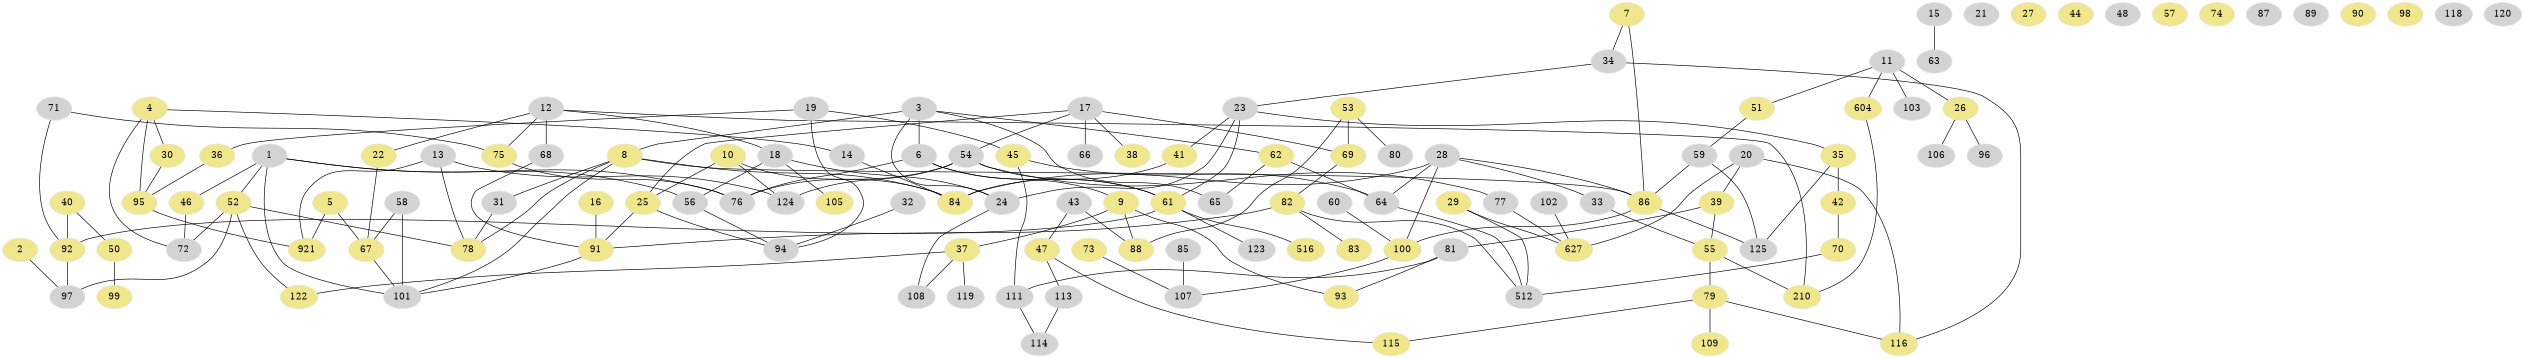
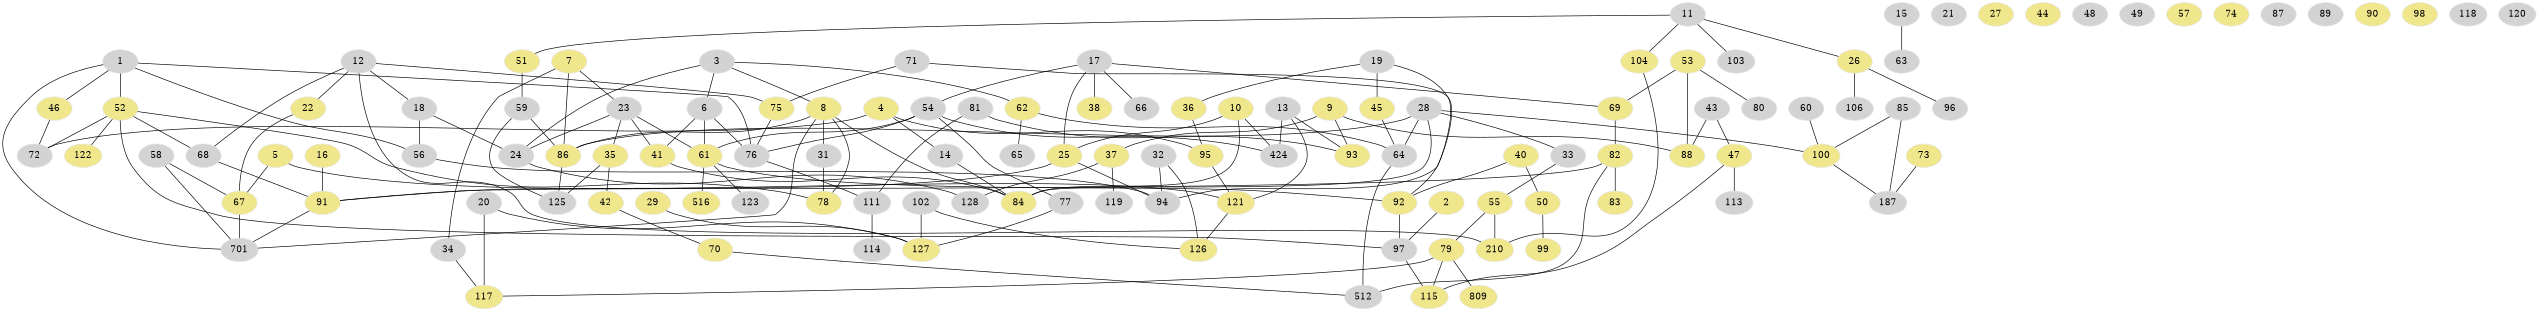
  graph {
    node [color=gray90 fillcolor=khaki style=filled]
    1 [fillcolor=lightgrey]
    46
    52
    56 [fillcolor=lightgrey]
    76 [fillcolor=lightgrey]
-   101 [fillcolor=lightgrey]
+   101 [fillcolor=lightgrey label=701]
    72 [fillcolor=lightgrey]
    97 [fillcolor=lightgrey]
    78
    68 [fillcolor=lightgrey]
    122
    94 [fillcolor=lightgrey]
    2
    115
    3 [fillcolor=lightgrey]
    6 [fillcolor=lightgrey]
    8
    24 [fillcolor=lightgrey]
    62
    65 [fillcolor=lightgrey]
    9
    61
    86
    31 [fillcolor=lightgrey]
    84
-   108 [fillcolor=lightgrey]
+   108 [fillcolor=lightgrey label=128]
    64 [fillcolor=lightgrey]
    14 [fillcolor=lightgrey]
    4
-   30
    95
-   121 [label=921]
+   121
    5
    67
+   126
    37
    88
    93
    92
    n40 [label=516]
    123 [fillcolor=lightgrey]
    23 [fillcolor=lightgrey]
    7
    34 [fillcolor=lightgrey]
    35
    41
-   117 [label=116]
+   117
    100
    125 [fillcolor=lightgrey]
    119 [fillcolor=lightgrey]
    10
    25
-   124 [fillcolor=lightgrey]
+   124 [fillcolor=lightgrey label=424]
    91
    11 [fillcolor=lightgrey]
    26
    51
    103 [fillcolor=lightgrey]
-   104 [label=604]
+   104
    96 [fillcolor=lightgrey]
    106 [fillcolor=lightgrey]
    59 [fillcolor=lightgrey]
    n63 [label=210]
    12 [fillcolor=lightgrey]
    18 [fillcolor=lightgrey]
    22
    75
-   105
    13 [fillcolor=lightgrey]
    15 [fillcolor=lightgrey]
    63 [fillcolor=lightgrey]
    16
    17 [fillcolor=lightgrey]
    38
    54 [fillcolor=lightgrey]
    66 [fillcolor=lightgrey]
    69
    77 [fillcolor=lightgrey]
    82
    19 [fillcolor=lightgrey]
    36
    45
    111 [fillcolor=lightgrey]
    20 [fillcolor=lightgrey]
-   39
-   127 [label=627]
+   127
    55
    81 [fillcolor=lightgrey]
    21 [fillcolor=lightgrey]
    42
    27
    28 [fillcolor=lightgrey]
    33 [fillcolor=lightgrey]
    n94 [fillcolor=lightgrey label=512]
-   107 [fillcolor=lightgrey]
+   107 [fillcolor=lightgrey label=187]
    29
    32 [fillcolor=lightgrey]
    79
    70
    40
    50
    99
    43 [fillcolor=lightgrey]
    47
    113 [fillcolor=lightgrey]
    44
    114 [fillcolor=lightgrey]
    48 [fillcolor=lightgrey]
+   49 [fillcolor=lightgrey]
    53
    80 [fillcolor=lightgrey]
-   109
+   109 [label=809]
    57
    58 [fillcolor=lightgrey]
    60 [fillcolor=lightgrey]
    83
    71 [fillcolor=lightgrey]
    73
    74
    85 [fillcolor=lightgrey]
    87 [fillcolor=lightgrey]
    89 [fillcolor=lightgrey]
    90
    98
    102 [fillcolor=lightgrey]
    118 [fillcolor=lightgrey]
    120 [fillcolor=lightgrey]
    1 -- 46
    1 -- 52
    1 -- 56
    1 -- 76
    1 -- 101
    46 -- 72
    52 -- 72
    52 -- 97
    52 -- 78
+   52 -- 68
    52 -- 122
    56 -- 94
+   97 -- 115
    68 -- 91
    2 -- 97
    3 -- 6
    3 -- 8
    3 -- 24
    3 -- 62
-   3 -- 65
    6 -- 76
-   6 -- 9
+   6 -- 41
    6 -- 61
    8 -- 101
    8 -- 78
    8 -- 86
    8 -- 31
    8 -- 84
    24 -- 108
    62 -- 65
    62 -- 64
    9 -- 37
    9 -- 88
    9 -- 93
    61 -- 92
    61 -- n40
    61 -- 123
-   86 -- 100
+   85 -- 100
    86 -- 125
    31 -- 78
    64 -- n94
    14 -- 84
    4 -- 72
    4 -- 14
-   4 -- 30
    4 -- 95
-   30 -- 95
    95 -- 121
+   121 -- 126
    5 -- 121
    5 -- 67
    67 -- 101
-   37 -- 122
    37 -- 108
    37 -- 119
    92 -- 97
    23 -- 24
    23 -- 61
    23 -- 35
    23 -- 41
    7 -- 86
-   34 -- 23
+   7 -- 23
    7 -- 34
    34 -- 117
    35 -- 125
    35 -- 42
    41 -- 84
    100 -- 107
    10 -- 84
    10 -- 25
    10 -- 124
    25 -- 94
    25 -- 91
    91 -- 101
    11 -- 26
    11 -- 51
    11 -- 103
    11 -- 104
    26 -- 96
    26 -- 106
    51 -- 59
    104 -- n63
    59 -- 86
    59 -- 125
    12 -- 68
    12 -- n63
    12 -- 18
    12 -- 22
    12 -- 75
    18 -- 56
    18 -- 24
-   18 -- 105
    22 -- 67
    75 -- 76
    13 -- 121
-   13 -- 78
+   13 -- 93
    13 -- 124
    15 -- 63
    16 -- 91
    17 -- 25
    17 -- 38
    17 -- 54
    17 -- 66
    17 -- 69
    54 -- 76
    54 -- 61
    54 -- 124
    54 -- 77
    69 -- 82
    77 -- 127
    82 -- 91
    82 -- n94
    82 -- 83
    19 -- 94
    19 -- 36
    19 -- 45
    36 -- 95
    45 -- 64
-   45 -- 111
+   76 -- 111
    111 -- 114
    20 -- 117
-   20 -- 39
    20 -- 127
-   39 -- 55
-   39 -- 81
    55 -- n63
    55 -- 79
    81 -- 93
    81 -- 111
    42 -- 70
    28 -- 86
    28 -- 84
    28 -- 64
    28 -- 100
    28 -- 33
    33 -- 55
    29 -- 127
-   29 -- n94
    32 -- 94
+   32 -- 126
    79 -- 115
    79 -- 117
    79 -- 109
    70 -- n94
    40 -- 92
    40 -- 50
    50 -- 99
    43 -- 88
    43 -- 47
    47 -- 115
    47 -- 113
-   113 -- 114
    53 -- 88
    53 -- 69
    53 -- 80
    58 -- 101
    58 -- 67
    60 -- 100
    71 -- 92
    71 -- 75
    73 -- 107
    85 -- 107
+   102 -- 126
    102 -- 127
  }
